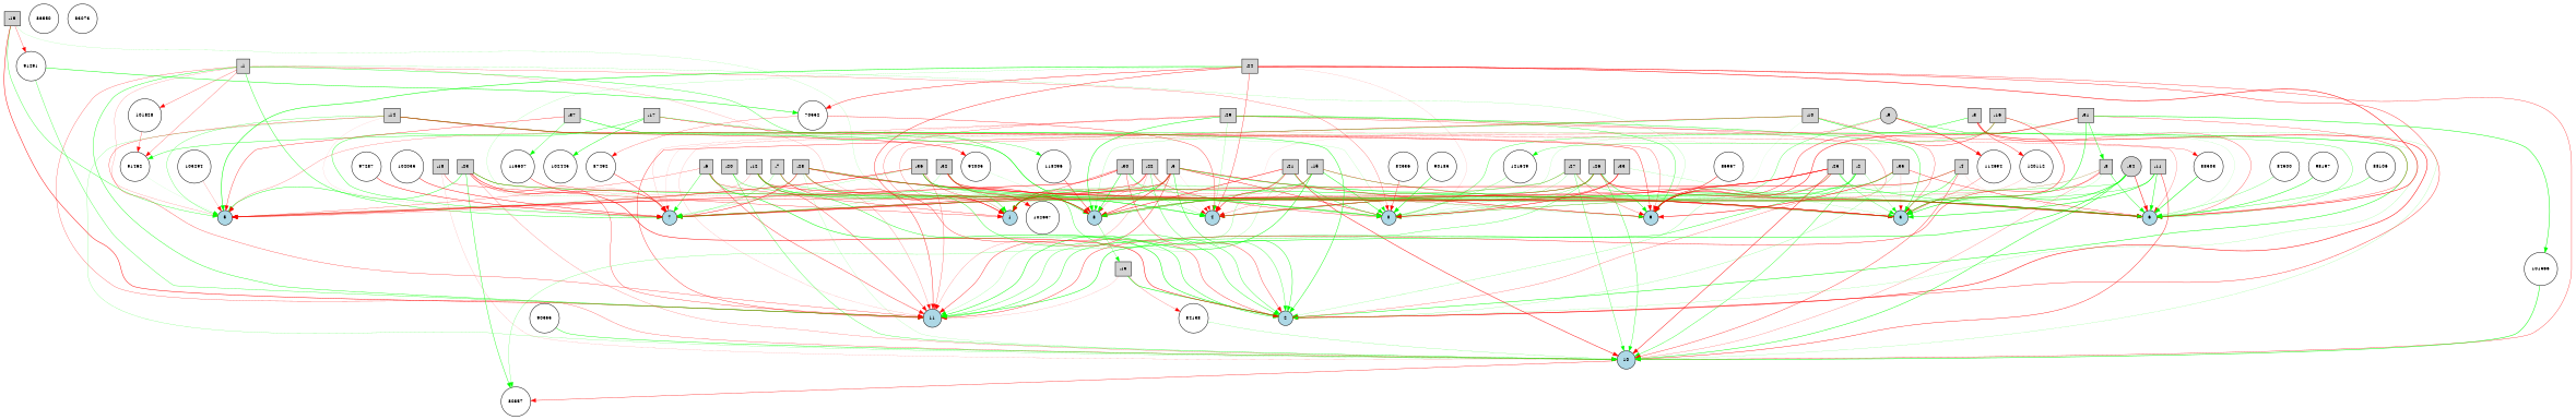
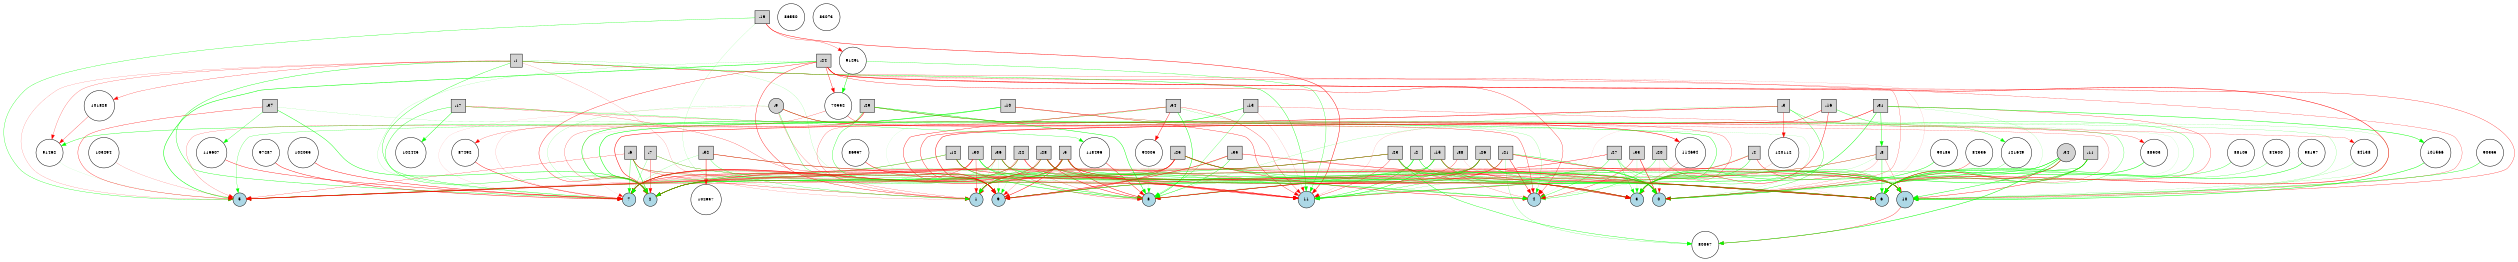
  digraph {
    node [fillcolor=lightgray fontsize=9 shape=circle style=filled]
    edge [color=red penwidth=0.6 style=solid]
    -1 [height=0.4 shape=box width=0.2]
    101828 [fillcolor=white height=0.4 width=0.2]
    91462 [fillcolor=white height=0.4 width=0.2]
    0 [fillcolor=lightblue height=0.4 width=0.2]
    1 [fillcolor=lightblue height=0.4 width=0.2]
    2 [fillcolor=lightblue height=0.4 width=0.2]
    5 [fillcolor=lightblue height=0.4 width=0.2]
    7 [fillcolor=lightblue height=0.4 width=0.2]
    9 [fillcolor=lightblue height=0.4 width=0.2]
    10 [fillcolor=lightblue height=0.4 width=0.2]
    11 [fillcolor=lightblue height=0.4 width=0.2]
    80857 [fillcolor=white height=0.4 width=0.2]
    -2 [height=0.4 shape=box width=0.2]
    3 [fillcolor=lightblue height=0.4 width=0.2]
    -3 [height=0.4 shape=box width=0.2]
    120112 [fillcolor=white height=0.4 width=0.2]
    6 [fillcolor=lightblue height=0.4 width=0.2]
    8 [fillcolor=lightblue height=0.4 width=0.2]
    4 [fillcolor=lightblue height=0.4 width=0.2]
    -4 [height=0.4 shape=box width=0.2]
    -5 [height=0.4 shape=box width=0.2]
    -6 [height=0.4 shape=box width=0.2]
    -7 [height=0.4 shape=box width=0.2]
    -8 [height=0.4 shape=box width=0.2]
    -9 [height=0.4 width=0.2]
    114694 [fillcolor=white height=0.4 width=0.2]
    -10 [height=0.4 shape=box width=0.2]
    -11 [height=0.4 shape=box width=0.2]
    -12 [height=0.4 shape=box width=0.2]
    -13 [height=0.4 shape=box width=0.2]
    84138 [fillcolor=white height=0.4 width=0.2]
-   -14 [height=0.4 shape=box width=0.2]
+   -14 [height=0.4 shape=box width=0.2 label=-54]
    94005 [fillcolor=white height=0.4 width=0.2]
    -15 [height=0.4 shape=box width=0.2]
    -16 [height=0.4 shape=box width=0.2]
    121649 [fillcolor=white height=0.4 width=0.2]
    -17 [height=0.4 shape=box width=0.2]
    102445 [fillcolor=white height=0.4 width=0.2]
    118496 [fillcolor=white height=0.4 width=0.2]
-   -18 [height=0.4 shape=box width=0.2]
+   -18 [height=0.4 shape=box width=0.2 label=-88]
    -19 [height=0.4 shape=box width=0.2]
    91291 [fillcolor=white height=0.4 width=0.2]
    70552 [fillcolor=white height=0.4 width=0.2]
    -20 [height=0.4 shape=box width=0.2]
    -21 [height=0.4 shape=box width=0.2]
    -22 [height=0.4 shape=box width=0.2]
    -23 [height=0.4 shape=box width=0.2]
    -24 [height=0.4 shape=box width=0.2]
    87492 [fillcolor=white height=0.4 width=0.2]
    -25 [height=0.4 shape=box width=0.2]
    -26 [height=0.4 shape=box width=0.2]
    -27 [height=0.4 shape=box width=0.2]
    -28 [height=0.4 shape=box width=0.2]
    -29 [height=0.4 shape=box width=0.2]
    88503 [fillcolor=white height=0.4 width=0.2]
    -30 [height=0.4 shape=box width=0.2]
    -31 [height=0.4 shape=box width=0.2]
    101566 [fillcolor=white height=0.4 width=0.2]
    -32 [height=0.4 shape=box width=0.2]
    102637 [fillcolor=white height=0.4 width=0.2]
    -33 [height=0.4 shape=box width=0.2]
    -34 [height=0.4 width=0.2]
    -35 [height=0.4 shape=box width=0.2]
    -36 [height=0.4 shape=box width=0.2]
    -37 [height=0.4 shape=box width=0.2]
    116607 [fillcolor=white height=0.4 width=0.2]
    97287 [fillcolor=white height=0.4 width=0.2]
    102035 [fillcolor=white height=0.4 width=0.2]
    84500 [fillcolor=white height=0.4 width=0.2]
    98197 [fillcolor=white height=0.4 width=0.2]
    86550 [fillcolor=white height=0.4 width=0.2]
    83073 [fillcolor=white height=0.4 width=0.2]
    86957 [fillcolor=white height=0.4 width=0.2]
    90185 [fillcolor=white height=0.4 width=0.2]
    84336 [fillcolor=white height=0.4 width=0.2]
    90355 [fillcolor=white height=0.4 width=0.2]
    103294 [fillcolor=white height=0.4 width=0.2]
    88106 [height=0.4 width=0.2 fillcolor="" style=""]
    -1 -> 101828 [penwidth=0.5270019425119544]
    -1 -> 91462 [penwidth=0.4630693988649567]
    -1 -> 0 [penwidth=0.456252402236221]
    -1 -> 1 [penwidth=0.2727561947872078]
    -1 -> 2 [color=green penwidth=0.7214124290877547]
    -1 -> 5 [penwidth=0.3011798209009534]
    -1 -> 7 [color=green penwidth=0.7953571737641137]
    -1 -> 9 [color=green penwidth=0.23792401157021717]
    -1 -> 10 [penwidth=0.5036443946009203]
    -1 -> 11 [color=green penwidth=0.8019369033346403]
    101828 -> 91462 [penwidth=0.5564019783827242]
    91462 -> 5 [color=green penwidth=0.13048082044134338]
    10 -> 80857 [penwidth=0.7041478253918384]
    -2 -> 1 [color=green penwidth=0.4496201278758972]
    -2 -> 9 [color=green penwidth=0.6649695205886689]
    -2 -> 10 [color=green penwidth=0.7356551792357465]
    -2 -> 11 [color=green penwidth=0.7873859938541924]
    -2 -> 3 [color=green penwidth=0.3616596359227996]
    -3 -> 0 [color=green penwidth=0.6770836648339421]
    -3 -> 2 [penwidth=1.0707538739570768]
    -3 -> 120112 [penwidth=0.7144116117276548]
-   -3 -> 6 [penwidth=0.5758196678838757]
+   -3 -> 6 [color=green penwidth=0.5758196678838757]
    -3 -> 8 [color=green penwidth=0.28246949445228]
    120112 -> 3 [penwidth=0.2517002592309171]
    -4 -> 1 [penwidth=1.0006937154818558]
    -4 -> 10 [penwidth=0.7097044395423556]
    -4 -> 3 [color=green penwidth=0.8196117614007209]
    -4 -> 6 [penwidth=0.13652499632104323]
    -4 -> 4 [color=green penwidth=0.2444625281675369]
    -5 -> 0 [penwidth=0.9047537644634439]
    -5 -> 1 [color=green penwidth=0.9468454196421455]
    -5 -> 2 [color=green penwidth=0.8317500386661586]
    -5 -> 7 [penwidth=1.0354306120774268]
    -5 -> 9 [penwidth=1.0556392751741865]
    -5 -> 11 [penwidth=0.767599837236047]
    -5 -> 6 [color=green penwidth=0.854796270400133]
    -5 -> 8 [penwidth=1.0276004368737632]
-   -5 -> 4 [penwidth=0.11412224717901168]
    -6 -> 1 [penwidth=0.6277659123037772]
    -6 -> 2 [color=green penwidth=1.0593779414973483]
    -6 -> 5 [penwidth=0.46305648939716837]
    -6 -> 7 [color=green penwidth=0.6970967996659311]
    -6 -> 11 [penwidth=0.7457760830535706]
    -6 -> 4 [color=green penwidth=0.28201229003353034]
    -7 -> 2 [penwidth=0.7151768663726564]
    -7 -> 7 [color=green penwidth=0.4259940004073587]
    -7 -> 11 [penwidth=0.3499491980206334]
    -7 -> 3 [color=green penwidth=0.5886901630642806]
    -8 -> 0 [penwidth=0.3513016828497785]
    -8 -> 10 [penwidth=0.3975651318477752]
    -8 -> 11 [penwidth=0.7700964163294998]
    -8 -> 3 [color=green penwidth=0.22439824774361586]
    -8 -> 6 [color=green penwidth=0.7916949236448595]
    -8 -> 8 [color=green penwidth=0.22997399936027288]
    -9 -> 1 [penwidth=0.39777477920380455]
    -9 -> 2 [color=green penwidth=0.26406647560440344]
    -9 -> 7 [penwidth=0.14230992595453187]
    -9 -> 9 [color=green penwidth=0.5975845257813116]
    -9 -> 6 [color=green penwidth=0.5484319474697673]
    -9 -> 114694 [penwidth=1.0633574628010383]
    114694 -> 3 [penwidth=0.4713038406846065]
    -10 -> 91462 [color=green penwidth=0.7621292094659823]
    -10 -> 2 [color=green penwidth=0.9861001612419426]
    -10 -> 9 [color=green penwidth=0.11538529622305208]
    -10 -> 11 [penwidth=0.7160260315608352]
    -10 -> 3 [penwidth=0.5236115792432502]
    -10 -> 6 [color=green penwidth=0.16944597594140856]
    -11 -> 0 [color=green penwidth=0.6757026163491427]
    -11 -> 10 [penwidth=0.8153497959021473]
    -11 -> 3 [color=green penwidth=1.0741168638541405]
    -11 -> 6 [color=green penwidth=0.9212305041278409]
    -12 -> 2 [color=green penwidth=0.8476071294498989]
    -12 -> 5 [penwidth=0.30322055740791065]
    -12 -> 11 [penwidth=0.6729571059301743]
    -12 -> 3 [penwidth=0.9136926249233331]
    -12 -> 8 [color=green penwidth=1.0058812359862923]
    -13 -> 2 [color=green penwidth=1.099634885368065]
    -13 -> 11 [penwidth=0.2073551737610441]
-   8 -> -13 [color=green penwidth=0.49987435358642396]
+   -13 -> 8 [color=green penwidth=0.49987435358642396]
    -13 -> 84138 [penwidth=0.4188253520340034]
    84138 -> 10 [color=green penwidth=0.3324894937007993]
    -14 -> 5 [color=green penwidth=0.5132120672853834]
    -14 -> 7 [penwidth=0.12456927556950462]
    -14 -> 9 [penwidth=0.800946685511125]
    -14 -> 10 [color=green penwidth=0.333134997543051]
    -14 -> 11 [penwidth=0.5659160960449482]
    -14 -> 8 [color=green penwidth=0.926796106086761]
    -14 -> 4 [penwidth=0.10724429561763552]
    -14 -> 94005 [penwidth=0.8649738546541924]
    94005 -> 8 [color=green penwidth=0.17634755443236064]
    -15 -> 0 [color=green penwidth=0.9131605734065821]
    -15 -> 1 [penwidth=0.38126154150739555]
    -15 -> 11 [color=green penwidth=0.9782071143481524]
    -15 -> 3 [penwidth=0.7484142799881094]
    -15 -> 6 [color=green penwidth=0.412204220101806]
    -15 -> 8 [color=green penwidth=0.86390653453728]
    -15 -> 4 [penwidth=0.39439706232011973]
    -16 -> 9 [penwidth=0.7931424358249682]
    -16 -> 10 [color=green penwidth=0.252864485132121]
    -16 -> 3 [penwidth=0.8704423790900978]
    -16 -> 4 [penwidth=0.12038405663485544]
    -16 -> 121649 [color=green]
    121649 -> 0 [color=green penwidth=0.4765940706621389]
    -17 -> 5 [penwidth=0.1094908700133094]
    -17 -> 7 [color=green penwidth=0.7491653873809775]
    -17 -> 9 [penwidth=0.5129854264058945]
    -17 -> 6 [penwidth=0.40515052187316425]
    -17 -> 102445 [color=green penwidth=0.86873236589842]
    -17 -> 118496 [color=green]
    118496 -> 8 [penwidth=0.8497255622545202]
    -18 -> 1 [penwidth=0.6217415238608274]
    -18 -> 10 [penwidth=0.19803485468380858]
    -19 -> 1 [color=green penwidth=0.20251237866431362]
    -19 -> 5 [color=green penwidth=0.680968932557903]
    -19 -> 11 [penwidth=0.9672349473472778]
    -19 -> 91291 [penwidth=0.5452349168467857]
    91291 -> 11 [color=green penwidth=0.6349200358427943]
    91291 -> 70552 [color=green penwidth=0.9646399744639881]
    70552 -> 4 [penwidth=0.6763002407856581]
    70552 -> 87492 [penwidth=0.4672601308447718]
    -20 -> 0 [penwidth=0.123860464702826]
    -20 -> 5 [penwidth=0.10208851115247133]
    -20 -> 10 [color=green penwidth=0.6279404989003877]
    -20 -> 4 [color=green penwidth=0.6733954244115538]
    -21 -> 0 [color=green penwidth=0.7717053501991812]
    -21 -> 9 [color=green penwidth=0.1382360276698932]
    -21 -> 10 [penwidth=0.9598167587772471]
    -21 -> 11 [color=green penwidth=0.2948468506674774]
    -21 -> 80857 [color=green penwidth=0.40224924127942974]
    -21 -> 8 [penwidth=0.9949264743581329]
    -21 -> 4 [penwidth=0.9102805620968691]
    -22 -> 0 [penwidth=0.6650705067655763]
    -22 -> 1 [penwidth=0.38751086489804243]
    -22 -> 2 [color=green penwidth=0.6318890917925021]
    -22 -> 7 [penwidth=0.8203038910472745]
    -22 -> 9 [color=green penwidth=0.1775279959781694]
    -22 -> 11 [penwidth=0.331431834142745]
    -22 -> 8 [penwidth=0.374408396221629]
    -22 -> 4 [penwidth=0.1399719689357576]
    -23 -> 0 [penwidth=0.22663253201575442]
    -23 -> 2 [penwidth=1.0308871542159088]
    -23 -> 5 [color=green penwidth=0.8247839508055653]
    -23 -> 7 [penwidth=0.24079249834102093]
    -23 -> 10 [penwidth=0.3741269940971569]
    -23 -> 11 [penwidth=0.6204438518261944]
    -23 -> 80857 [color=green penwidth=0.8180043655319501]
    -23 -> 3 [penwidth=0.6072020667405315]
    -23 -> 6 [color=green penwidth=0.9016181247807588]
    -24 -> 0 [penwidth=0.17078652790500218]
    -24 -> 1 [penwidth=0.797480768610089]
    -24 -> 2 [penwidth=0.7443101299701357]
    -24 -> 5 [color=green penwidth=1.0981135604864378]
    -24 -> 7 [color=green penwidth=0.23095846029239922]
    -24 -> 10 [penwidth=0.638103141043659]
    -24 -> 6 [penwidth=1.08640187476543]
    -24 -> 4 [penwidth=0.6610721059972463]
    -24 -> 70552 [penwidth=0.8008020868019857]
    87492 -> 7 [penwidth=0.8873814277056703]
    -25 -> 2 [color=green penwidth=0.3381575215211555]
    -25 -> 5 [penwidth=0.6004845011271628]
    -25 -> 7 [penwidth=0.9814435314561246]
    -25 -> 9 [penwidth=0.8297818980158186]
    -25 -> 10 [penwidth=0.9323165060120236]
    -25 -> 3 [color=green penwidth=0.5731423804376597]
    -25 -> 6 [color=green penwidth=0.8199834668925464]
    -25 -> 4 [penwidth=0.8566874192423827]
    -26 -> 0 [color=green penwidth=0.4291097208045759]
    -26 -> 1 [color=green penwidth=0.8734635629220463]
    -26 -> 9 [color=green penwidth=0.8598419218184806]
    -26 -> 10 [color=green penwidth=0.702008866426349]
    -26 -> 11 [color=green penwidth=0.6314217855205188]
    -26 -> 6 [penwidth=1.0793338382177733]
    -26 -> 8 [penwidth=0.855766164621301]
    -27 -> 0 [color=green penwidth=0.31754593722085256]
    -27 -> 7 [penwidth=0.3947416461408567]
    -27 -> 9 [penwidth=0.5339647812675584]
    -27 -> 10 [color=green penwidth=0.5830276285136019]
    -27 -> 3 [color=green penwidth=0.5353470593950044]
    -27 -> 4 [color=green penwidth=0.6746067714654368]
    -28 -> 2 [color=green penwidth=0.7931369244104726]
    -28 -> 5 [color=green penwidth=0.2827533274812034]
    -28 -> 7 [penwidth=0.928649366608458]
    -28 -> 9 [penwidth=0.3181389443780053]
    -28 -> 10 [color=green penwidth=0.22328933310585533]
    -28 -> 11 [penwidth=0.7916877185293202]
    -28 -> 3 [penwidth=0.978456996104968]
    -28 -> 8 [penwidth=0.9619949682995462]
    -28 -> 4 [color=green penwidth=0.6989065211458193]
    -29 -> 1 [penwidth=0.4645455676753599]
    -29 -> 2 [penwidth=0.46446487653971824]
    -29 -> 5 [penwidth=0.40404204155345635]
    -29 -> 7 [penwidth=0.20746933434265272]
    -29 -> 9 [color=green penwidth=0.7012979051624789]
    -29 -> 3 [color=green penwidth=0.8103741182977647]
    -29 -> 8 [color=green penwidth=0.9903443018413093]
    -29 -> 4 [color=green penwidth=0.3366145437563134]
    -29 -> 88503 [penwidth=0.5112436935316403]
    88503 -> 6 [color=green penwidth=1.0766984091246745]
    -30 -> 0 [color=green penwidth=0.5621242746182277]
    -30 -> 1 [penwidth=0.6233801389213888]
    -30 -> 2 [penwidth=0.6809131656294615]
    -30 -> 5 [penwidth=1.032652463073809]
    -30 -> 8 [color=green penwidth=0.9121991107861919]
    -30 -> 4 [color=green penwidth=0.4483166061055953]
    -31 -> 0 [color=green penwidth=0.2182490443755302]
    -31 -> 9 [penwidth=1.00237578061244]
    -31 -> 11 [penwidth=0.2035206776160904]
    -31 -> 3 [color=green penwidth=0.9718282780675419]
    -31 -> 6 [penwidth=0.5621908113521993]
    -31 -> -8 [color=green penwidth=0.8312617349768389]
    -31 -> 101566 [color=green penwidth=0.9931513888279452]
    101566 -> 10 [color=green penwidth=1.0286532698218918]
    -32 -> 0 [color=green penwidth=0.3647865176710804]
    -32 -> 1 [color=green penwidth=0.6122136191021547]
    -32 -> 7 [color=green penwidth=0.3139977128254393]
    -32 -> 6 [penwidth=1.042835337644678]
    -32 -> 102637 [penwidth=1.006043587528868]
    -33 -> 0 [penwidth=1.0925635093597938]
    -33 -> 3 [color=green penwidth=0.23881755594303158]
    -33 -> 4 [penwidth=0.6531362927328136]
    -34 -> 7 [color=green penwidth=0.6190066015831218]
    -34 -> 10 [color=green penwidth=0.9180177701133806]
    -34 -> 11 [color=green penwidth=1.025915229988632]
-   -34 -> 3 [color=green penwidth=1.0863820488784426]
+   -34 -> 80857 [color=green penwidth=1.0863820488784426]
    -34 -> 6 [penwidth=1.006247204117007]
    -35 -> 2 [color=green penwidth=0.32048101752878877]
    -35 -> 9 [penwidth=1.0782075608535284]
    -35 -> 3 [penwidth=0.23680585487803021]
    -35 -> 6 [penwidth=0.7374973425719485]
    -35 -> 8 [color=green penwidth=0.7657749650994162]
    -36 -> 0 [color=green penwidth=0.9414847723767442]
    -36 -> 1 [color=green penwidth=0.24258900775896644]
    -36 -> 5 [penwidth=1.0346615088621263]
    -36 -> 7 [color=green penwidth=0.3105536067114901]
    -36 -> 9 [color=green penwidth=0.17922838019767498]
    -36 -> 11 [penwidth=0.4998197257695395]
    -36 -> 6 [color=green penwidth=0.5103221262288499]
    -36 -> 8 [penwidth=0.5664692520575664]
    -37 -> 0 [color=green penwidth=0.2099541145077616]
    -37 -> 2 [color=green penwidth=0.9226386060763531]
    -37 -> 5 [penwidth=0.6865956566391748]
    -37 -> 116607 [color=green]
    116607 -> 7 [penwidth=0.8317851331854781]
    97287 -> 7 [penwidth=0.944031504435691]
    102035 -> 7 [penwidth=0.9238638046649282]
    84500 -> 6 [color=green penwidth=0.504285863889769]
    98197 -> 6 [color=green penwidth=0.9606833332455537]
    86957 -> 9 [penwidth=0.9494772857163362]
    90185 -> 0 [color=green penwidth=0.9382428234942167]
    84336 -> 0 [penwidth=0.6642764431544957]
    90355 -> 10 [color=green penwidth=0.8393577078474158]
    103294 -> 5 [penwidth=0.29858356664762387]
    88106 -> 6 [color=green penwidth=0.6972875805566708]
  }
